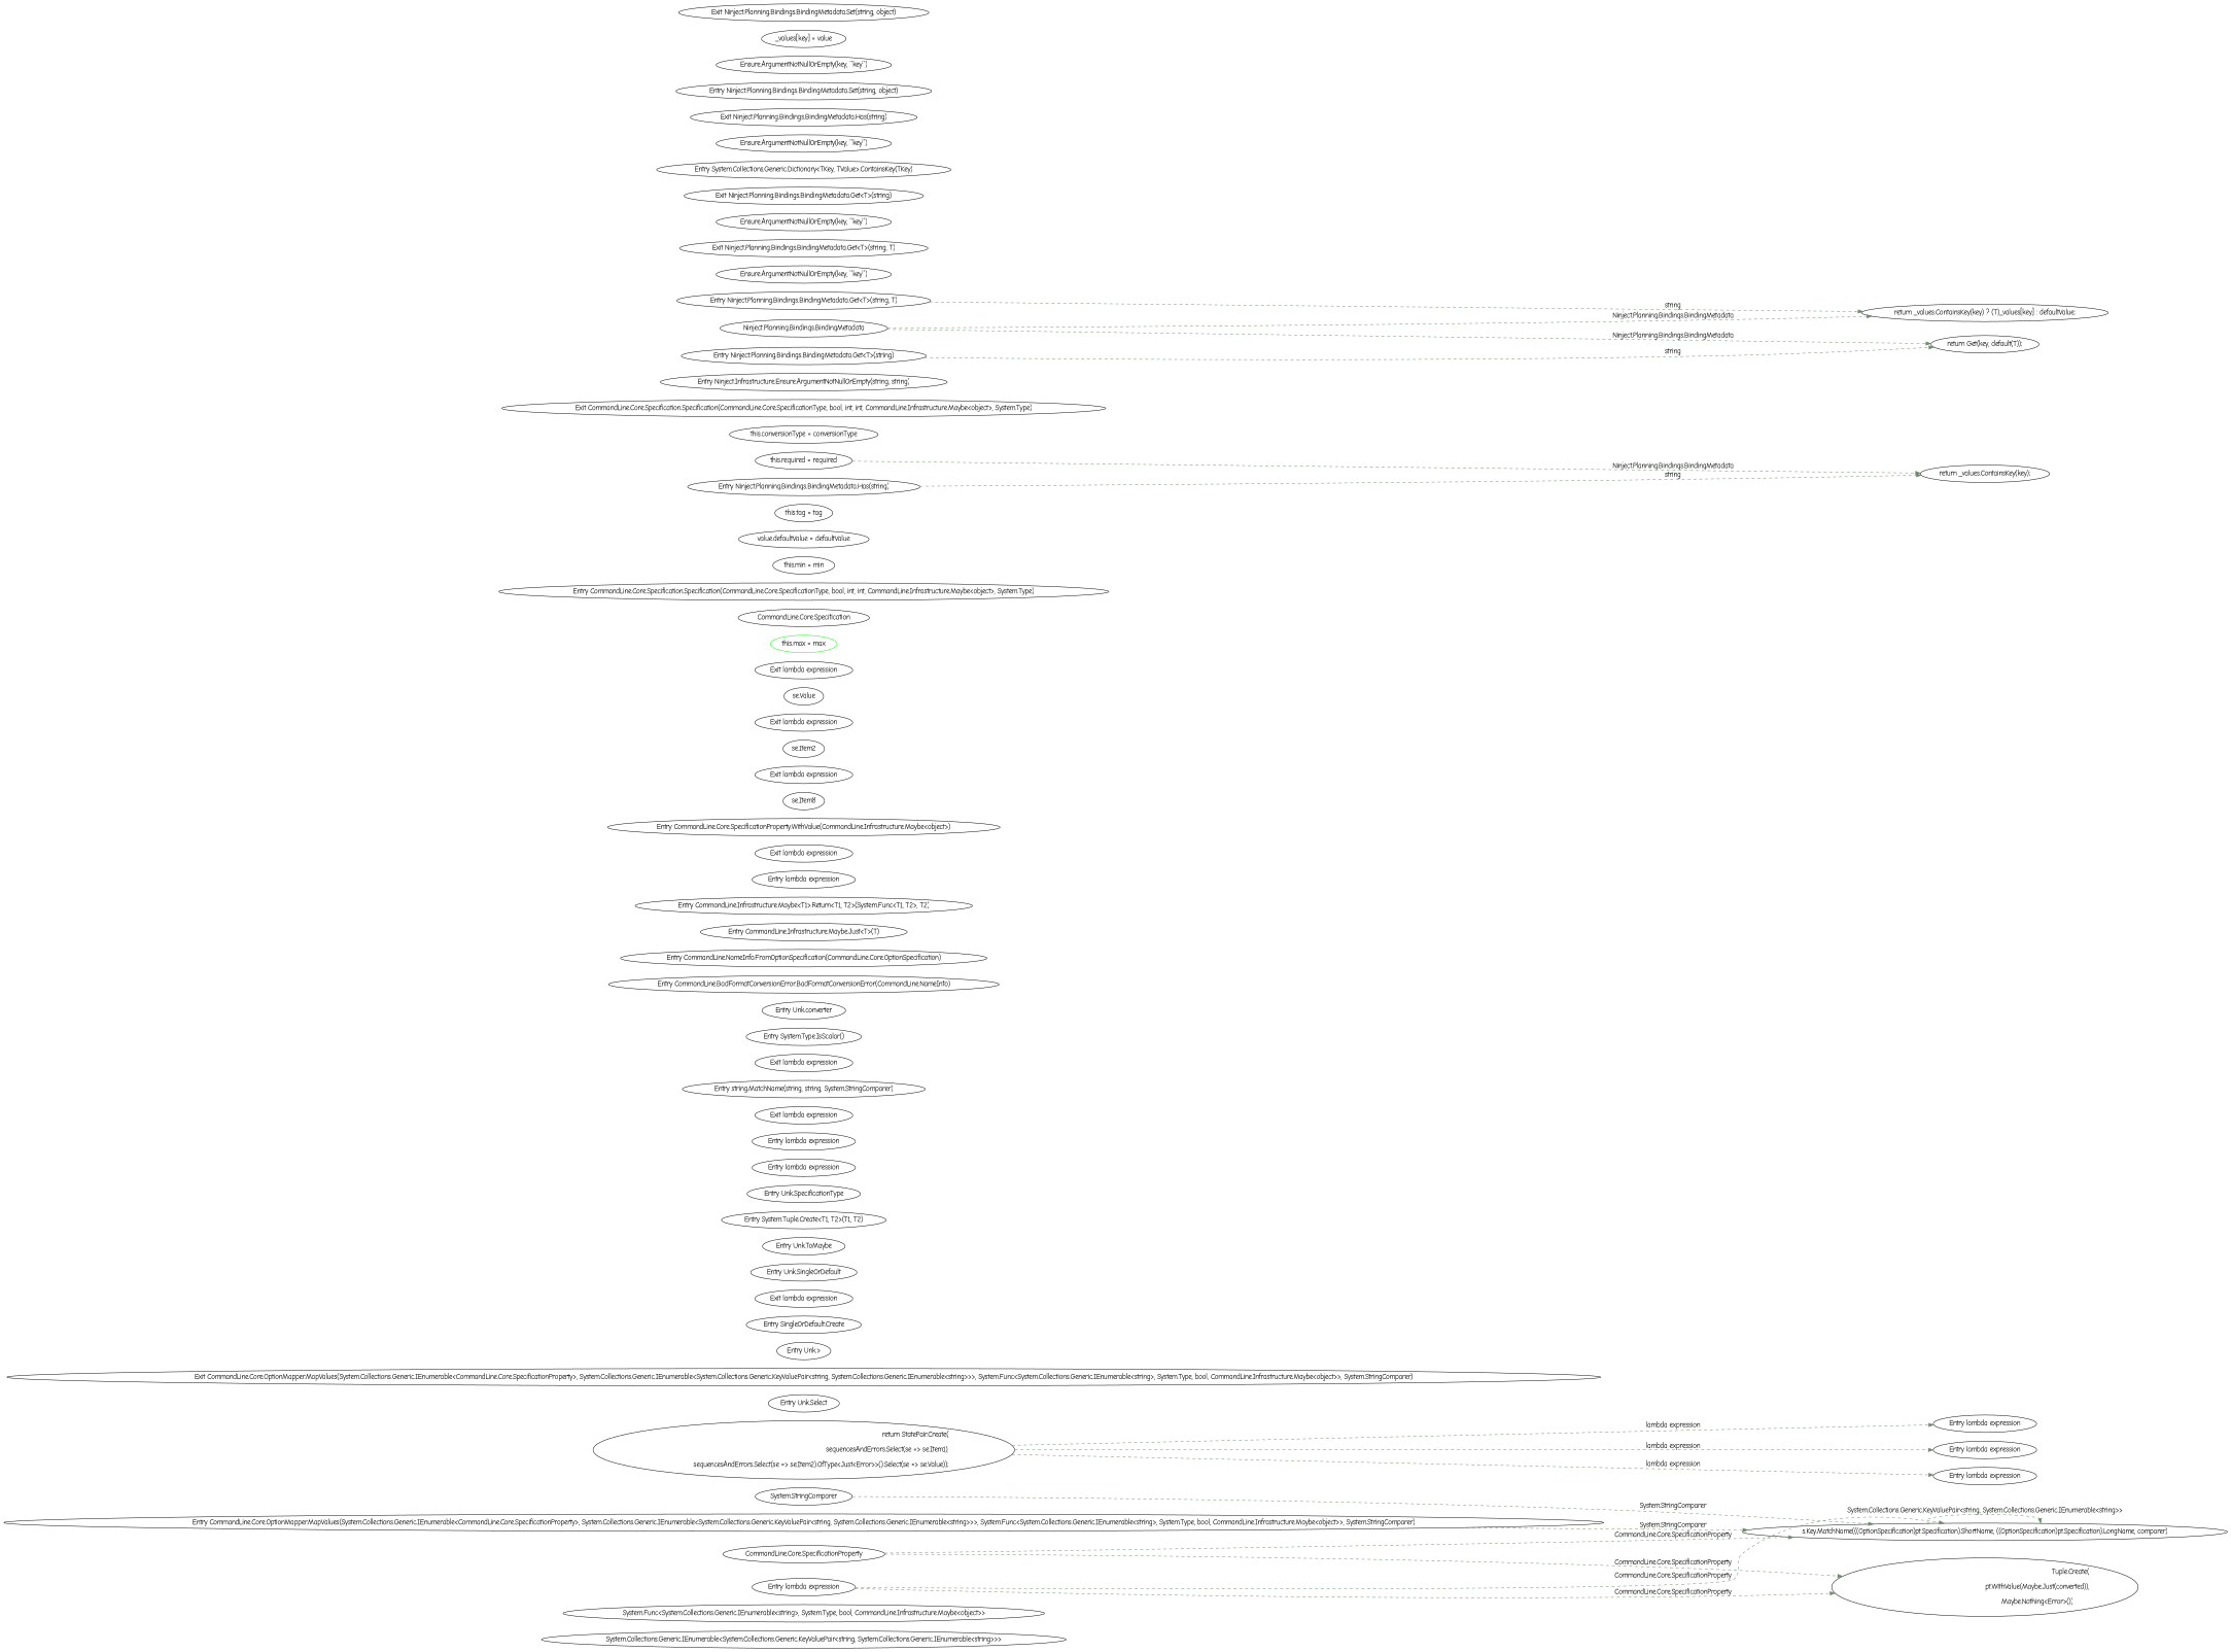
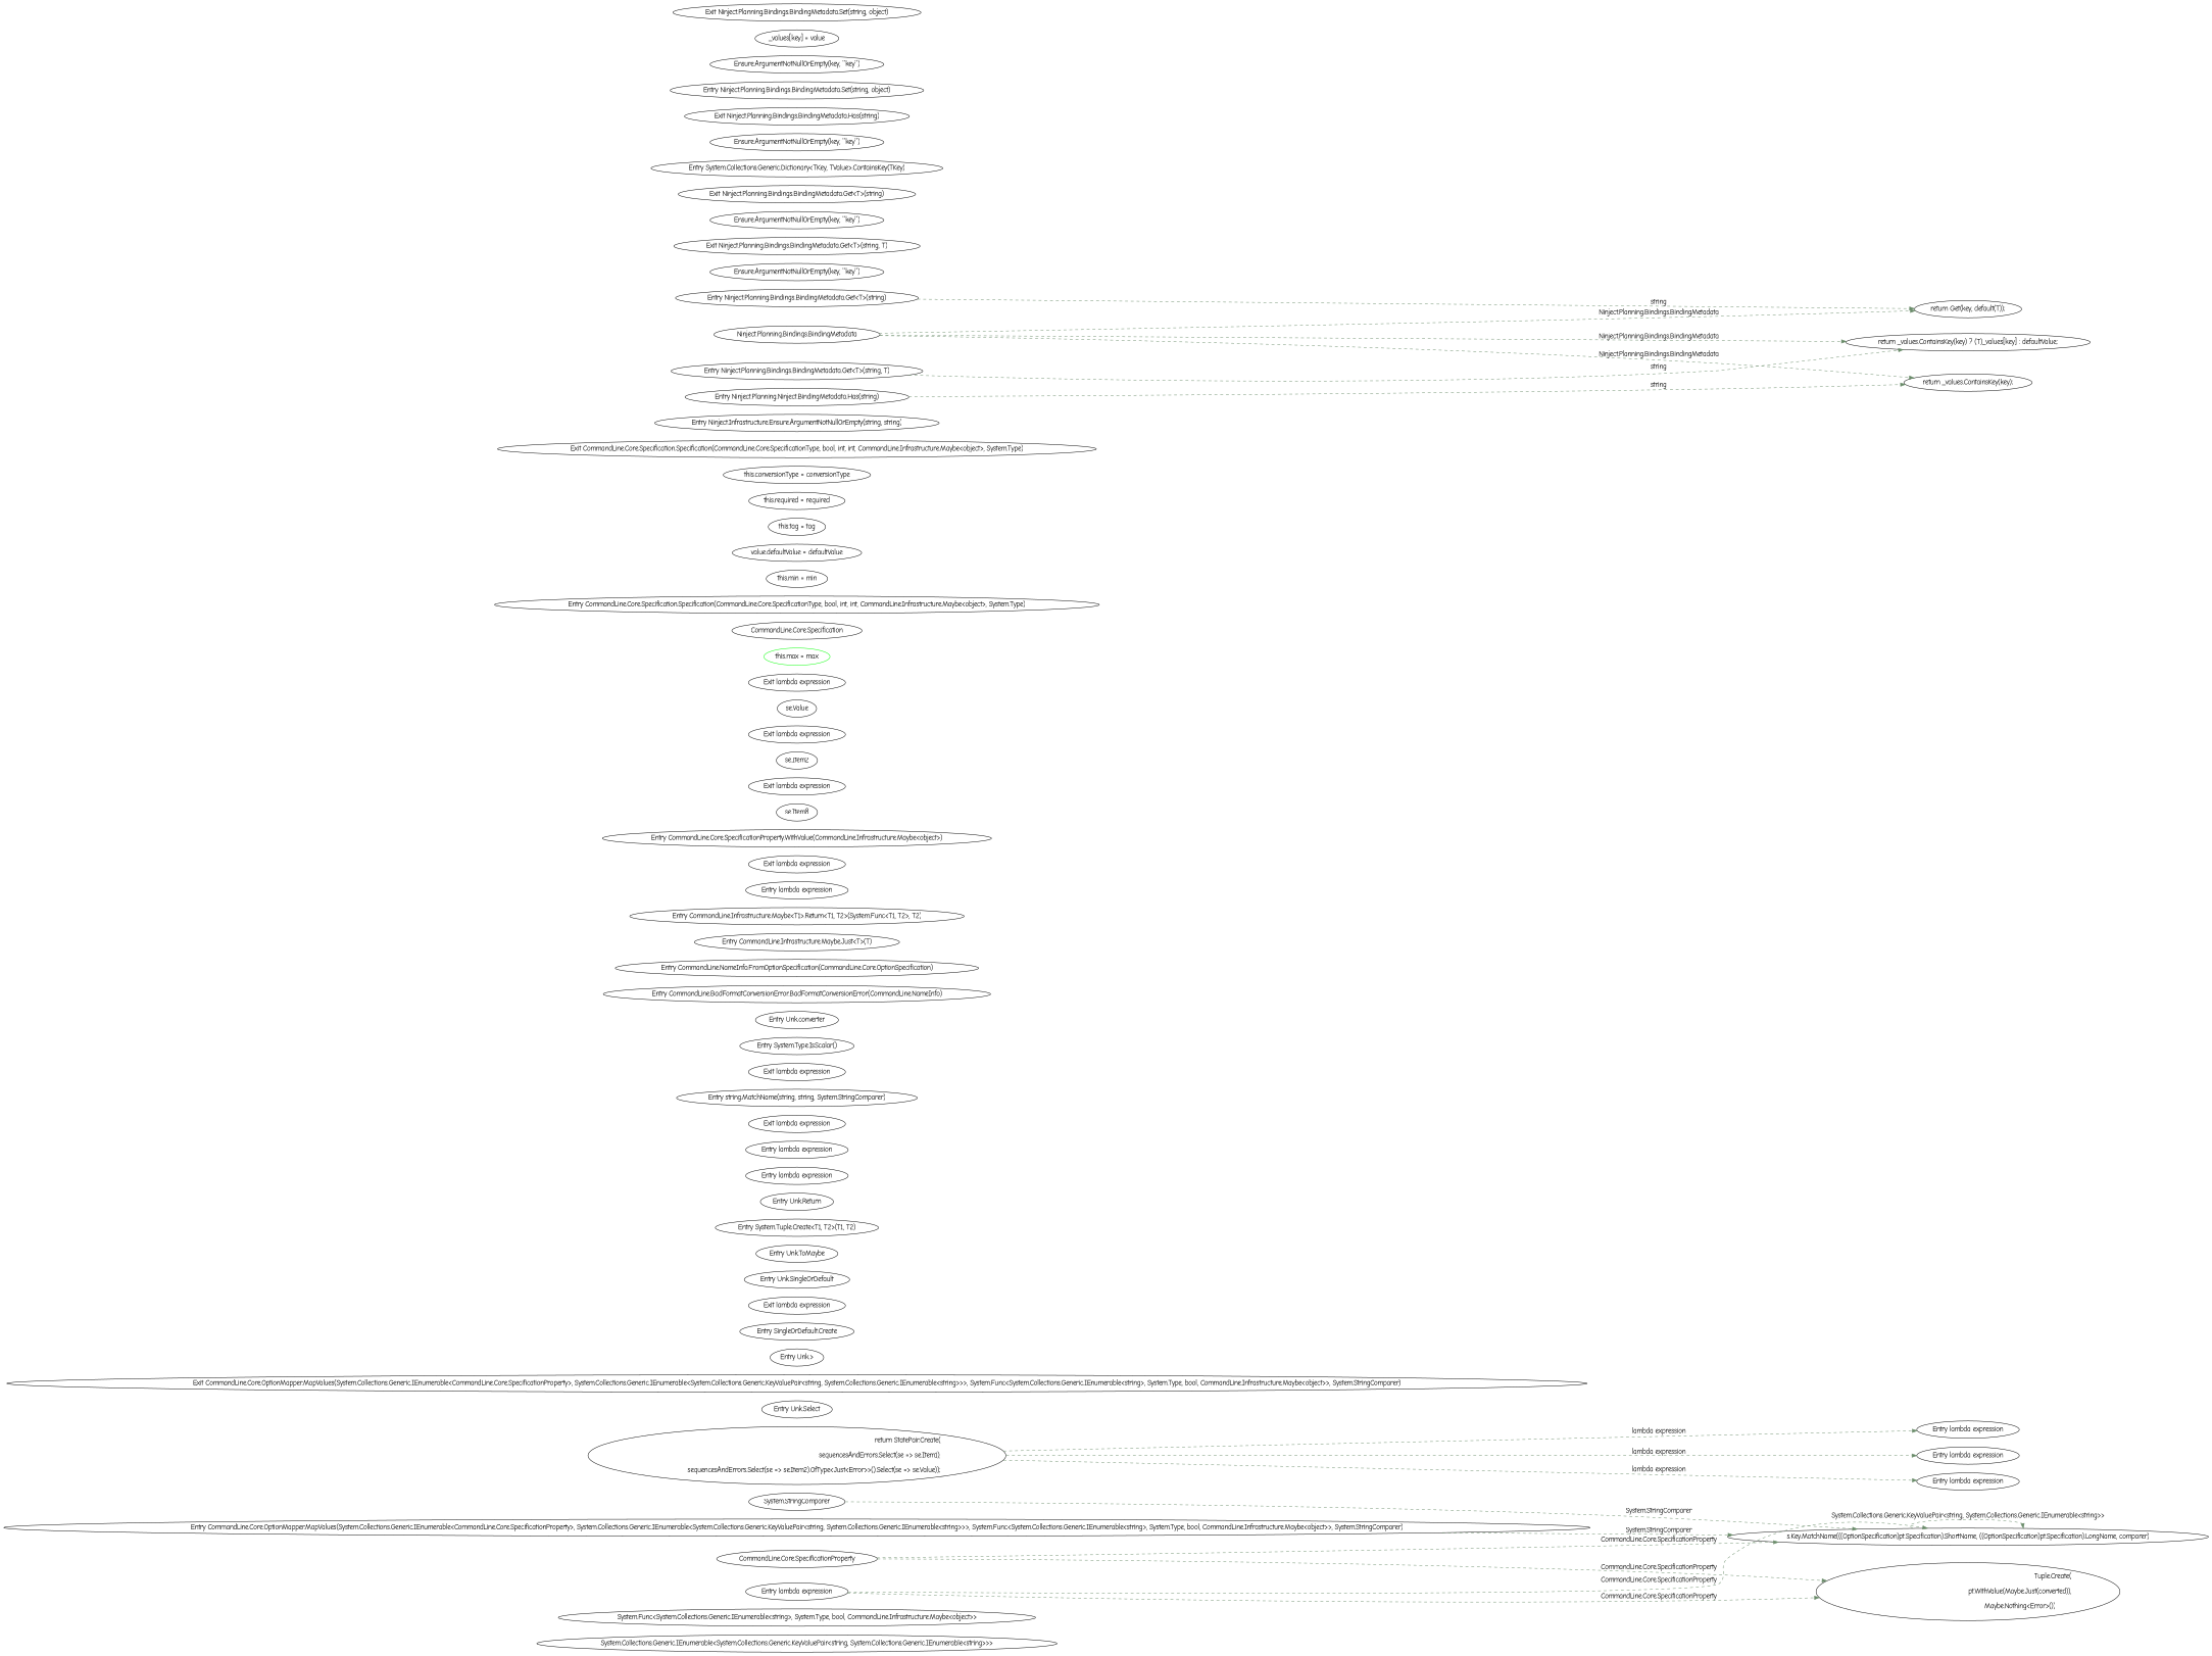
  digraph {
    fontname="Comic Neue"
    rankdir=LR
    node [fontname="Comic Neue" cluster="lambda expression"]
    edge [color=darkseagreen4 fontname="Comic Neue" style=dashed]
    n1 [label="System.Collections.Generic.IEnumerable<System.Collections.Generic.KeyValuePair<string, System.Collections.Generic.IEnumerable<string>>>" cluster=""]
    n2 [label="System.Func<System.Collections.Generic.IEnumerable<string>, System.Type, bool, CommandLine.Infrastructure.Maybe<object>>" cluster=""]
    n3 [label="System.StringComparer" cluster=""]
    n4 [label="s.Key.MatchName(((OptionSpecification)pt.Specification).ShortName, ((OptionSpecification)pt.Specification).LongName, comparer)" span="23-23"]
    n5 [label="CommandLine.Core.SpecificationProperty" cluster=""]
    n6 [label="Tuple.Create(\r\n                                                pt.WithValue(Maybe.Just(converted)),\r\n                                                Maybe.Nothing<Error>())" span="28-30"]
    n7 [cluster="CommandLine.Core.OptionMapper.MapValues(System.Collections.Generic.IEnumerable<CommandLine.Core.SpecificationProperty>, System.Collections.Generic.IEnumerable<System.Collections.Generic.KeyValuePair<string, System.Collections.Generic.IEnumerable<string>>>, System.Func<System.Collections.Generic.IEnumerable<string>, System.Type, bool, CommandLine.Infrastructure.Maybe<object>>, System.StringComparer)" label="Entry CommandLine.Core.OptionMapper.MapValues(System.Collections.Generic.IEnumerable<CommandLine.Core.SpecificationProperty>, System.Collections.Generic.IEnumerable<System.Collections.Generic.KeyValuePair<string, System.Collections.Generic.IEnumerable<string>>>, System.Func<System.Collections.Generic.IEnumerable<string>, System.Type, bool, CommandLine.Infrastructure.Maybe<object>>, System.StringComparer)" span="13-13"]
    n8 [cluster="CommandLine.Core.OptionMapper.MapValues(System.Collections.Generic.IEnumerable<CommandLine.Core.SpecificationProperty>, System.Collections.Generic.IEnumerable<System.Collections.Generic.KeyValuePair<string, System.Collections.Generic.IEnumerable<string>>>, System.Func<System.Collections.Generic.IEnumerable<string>, System.Type, bool, CommandLine.Infrastructure.Maybe<object>>, System.StringComparer)" label="return StatePair.Create(\r\n                sequencesAndErrors.Select(se => se.Item1),\r\n                sequencesAndErrors.Select(se => se.Item2).OfType<Just<Error>>().Select(se => se.Value));" span="36-38"]
    n9 [label="Entry lambda expression" span="37-37"]
    n10 [label="Entry lambda expression" span="38-38"]
    n11 [label="Entry lambda expression" span="38-38"]
    n12 [cluster="Unk.Select" label="Entry Unk.Select"]
    n13 [label="Entry lambda expression" span="20-34"]
    n14 [cluster="CommandLine.Core.OptionMapper.MapValues(System.Collections.Generic.IEnumerable<CommandLine.Core.SpecificationProperty>, System.Collections.Generic.IEnumerable<System.Collections.Generic.KeyValuePair<string, System.Collections.Generic.IEnumerable<string>>>, System.Func<System.Collections.Generic.IEnumerable<string>, System.Type, bool, CommandLine.Infrastructure.Maybe<object>>, System.StringComparer)" label="Exit CommandLine.Core.OptionMapper.MapValues(System.Collections.Generic.IEnumerable<CommandLine.Core.SpecificationProperty>, System.Collections.Generic.IEnumerable<System.Collections.Generic.KeyValuePair<string, System.Collections.Generic.IEnumerable<string>>>, System.Func<System.Collections.Generic.IEnumerable<string>, System.Type, bool, CommandLine.Infrastructure.Maybe<object>>, System.StringComparer)" span="13-13"]
    n15 [cluster="Unk.>" label="Entry Unk.>"]
    n16 [cluster="Unk.Create" label="Entry SingleOrDefault.Create"]
    n17 [label="Exit lambda expression" span="20-34"]
    n18 [cluster="Unk.SingleOrDefault" label="Entry Unk.SingleOrDefault"]
    n19 [cluster="Unk.ToMaybe" label="Entry Unk.ToMaybe"]
    n20 [cluster="System.Tuple.Create<T1, T2>(T1, T2)" label="Entry System.Tuple.Create<T1, T2>(T1, T2)" span="0-0"]
-   n21 [cluster="Unk.Return" label="Entry Unk.SpecificationType"]
+   n21 [cluster="Unk.Return" label="Entry Unk.Return"]
    n22 [label="Entry lambda expression" span="22-23"]
    n23 [label="Entry lambda expression" span="25-33"]
    n24 [label="Exit lambda expression" span="22-23"]
    n25 [cluster="string.MatchName(string, string, System.StringComparer)" label="Entry string.MatchName(string, string, System.StringComparer)" span="8-8"]
    n26 [label="Exit lambda expression" span="25-33"]
    n27 [cluster="System.Type.IsScalar()" label="Entry System.Type.IsScalar()" span="33-33"]
    n28 [cluster="Unk.converter" label="Entry Unk.converter"]
    n29 [cluster="CommandLine.BadFormatConversionError.BadFormatConversionError(CommandLine.NameInfo)" label="Entry CommandLine.BadFormatConversionError.BadFormatConversionError(CommandLine.NameInfo)" span="305-305"]
    n30 [cluster="CommandLine.NameInfo.FromOptionSpecification(CommandLine.Core.OptionSpecification)" label="Entry CommandLine.NameInfo.FromOptionSpecification(CommandLine.Core.OptionSpecification)" span="60-60"]
    n31 [cluster="CommandLine.Infrastructure.Maybe.Just<T>(T)" label="Entry CommandLine.Infrastructure.Maybe.Just<T>(T)" span="71-71"]
    n32 [cluster="CommandLine.Infrastructure.Maybe<T1>.Return<T1, T2>(System.Func<T1, T2>, T2)" label="Entry CommandLine.Infrastructure.Maybe<T1>.Return<T1, T2>(System.Func<T1, T2>, T2)" span="103-103"]
    n33 [label="Entry lambda expression" span="27-30"]
    n34 [label="Exit lambda expression" span="27-30"]
    n35 [cluster="CommandLine.Core.SpecificationProperty.WithValue(CommandLine.Infrastructure.Maybe<object>)" label="Entry CommandLine.Core.SpecificationProperty.WithValue(CommandLine.Infrastructure.Maybe<object>)" span="18-18"]
    n36 [label="se.Item8" span="37-37"]
    n37 [label="Exit lambda expression" span="37-37"]
    n38 [label="se.Item2" span="38-38"]
    n39 [label="Exit lambda expression" span="38-38"]
    n40 [label="se.Value" span="38-38"]
    n41 [label="Exit lambda expression" span="38-38"]
    n42 [cluster="CommandLine.Core.Specification.Specification(CommandLine.Core.SpecificationType, bool, int, int, CommandLine.Infrastructure.Maybe<object>, System.Type)" color=green community=0 label="this.max = max" prediction=0 span="33-33"]
    n43 [label="CommandLine.Core.Specification" cluster=""]
    n44 [cluster="CommandLine.Core.Specification.Specification(CommandLine.Core.SpecificationType, bool, int, int, CommandLine.Infrastructure.Maybe<object>, System.Type)" label="Entry CommandLine.Core.Specification.Specification(CommandLine.Core.SpecificationType, bool, int, int, CommandLine.Infrastructure.Maybe<object>, System.Type)" span="28-28"]
    n45 [cluster="CommandLine.Core.Specification.Specification(CommandLine.Core.SpecificationType, bool, int, int, CommandLine.Infrastructure.Maybe<object>, System.Type)" label="this.min = min" span="32-32"]
    n46 [cluster="CommandLine.Core.Specification.Specification(CommandLine.Core.SpecificationType, bool, int, int, CommandLine.Infrastructure.Maybe<object>, System.Type)" label="value.defaultValue = defaultValue" span="35-35"]
    n47 [cluster="CommandLine.Core.Specification.Specification(CommandLine.Core.SpecificationType, bool, int, int, CommandLine.Infrastructure.Maybe<object>, System.Type)" label="this.tag = tag" span="30-30"]
    n48 [cluster="CommandLine.Core.Specification.Specification(CommandLine.Core.SpecificationType, bool, int, int, CommandLine.Infrastructure.Maybe<object>, System.Type)" label="this.required = required" span="31-31"]
    n49 [cluster="CommandLine.Core.Specification.Specification(CommandLine.Core.SpecificationType, bool, int, int, CommandLine.Infrastructure.Maybe<object>, System.Type)" label="this.conversionType = conversionType" span="36-36"]
    n50 [cluster="CommandLine.Core.Specification.Specification(CommandLine.Core.SpecificationType, bool, int, int, CommandLine.Infrastructure.Maybe<object>, System.Type)" label="Exit CommandLine.Core.Specification.Specification(CommandLine.Core.SpecificationType, bool, int, int, CommandLine.Infrastructure.Maybe<object>, System.Type)" span="28-28"]
    n51 [cluster="Ninject.Infrastructure.Ensure.ArgumentNotNullOrEmpty(string, string)" file="ParserTests.cs" label="Entry Ninject.Infrastructure.Ensure.ArgumentNotNullOrEmpty(string, string)" span="22-22"]
    n52 [cluster="Ninject.Planning.Bindings.BindingMetadata.Get<T>(string, T)" file="ParserTests.cs" label="Entry Ninject.Planning.Bindings.BindingMetadata.Get<T>(string, T)" span="59-59"]
    n53 [cluster="Ninject.Planning.Bindings.BindingMetadata.Get<T>(string, T)" file="ParserTests.cs" label="return _values.ContainsKey(key) ? (T)_values[key] : defaultValue;" span="62-62"]
    n54 [cluster="Ninject.Planning.Bindings.BindingMetadata.Get<T>(string, T)" file="ParserTests.cs" label="Ensure.ArgumentNotNullOrEmpty(key, ''key'')" span="61-61"]
    n55 [cluster="Ninject.Planning.Bindings.BindingMetadata.Get<T>(string, T)" file="ParserTests.cs" label="Exit Ninject.Planning.Bindings.BindingMetadata.Get<T>(string, T)" span="59-59"]
    n56 [cluster="Ninject.Planning.Bindings.BindingMetadata.Get<T>(string)" file="ParserTests.cs" label="Entry Ninject.Planning.Bindings.BindingMetadata.Get<T>(string)" span="47-47"]
    n57 [cluster="Ninject.Planning.Bindings.BindingMetadata.Get<T>(string)" file="ParserTests.cs" label="return Get(key, default(T));" span="50-50"]
    n58 [cluster="Ninject.Planning.Bindings.BindingMetadata.Get<T>(string)" file="ParserTests.cs" label="Ensure.ArgumentNotNullOrEmpty(key, ''key'')" span="49-49"]
    n59 [cluster="Ninject.Planning.Bindings.BindingMetadata.Get<T>(string)" file="ParserTests.cs" label="Exit Ninject.Planning.Bindings.BindingMetadata.Get<T>(string)" span="47-47"]
    n60 [cluster="System.Collections.Generic.Dictionary<TKey, TValue>.ContainsKey(TKey)" file="ParserTests.cs" label="Entry System.Collections.Generic.Dictionary<TKey, TValue>.ContainsKey(TKey)" span="0-0"]
-   n61 [cluster="Ninject.Planning.Bindings.BindingMetadata.Has(string)" file="ParserTests.cs" label="Entry Ninject.Planning.Bindings.BindingMetadata.Has(string)" span="35-35"]
+   n61 [cluster="Ninject.Planning.Bindings.BindingMetadata.Has(string)" file="ParserTests.cs" label="Entry Ninject.Planning.Ninject.BindingMetadata.Has(string)" span="35-35"]
    n62 [cluster="Ninject.Planning.Bindings.BindingMetadata.Has(string)" file="ParserTests.cs" label="return _values.ContainsKey(key);" span="38-38"]
    n63 [cluster="Ninject.Planning.Bindings.BindingMetadata.Has(string)" file="ParserTests.cs" label="Ensure.ArgumentNotNullOrEmpty(key, ''key'')" span="37-37"]
    n64 [cluster="Ninject.Planning.Bindings.BindingMetadata.Has(string)" file="ParserTests.cs" label="Exit Ninject.Planning.Bindings.BindingMetadata.Has(string)" span="35-35"]
    n65 [cluster="Ninject.Planning.Bindings.BindingMetadata.Set(string, object)" file="ParserTests.cs" label="Entry Ninject.Planning.Bindings.BindingMetadata.Set(string, object)" span="70-70"]
    n66 [cluster="Ninject.Planning.Bindings.BindingMetadata.Set(string, object)" file="ParserTests.cs" label="Ensure.ArgumentNotNullOrEmpty(key, ''key'')" span="72-72"]
    n67 [cluster="Ninject.Planning.Bindings.BindingMetadata.Set(string, object)" file="ParserTests.cs" label="_values[key] = value" span="73-73"]
    n68 [cluster="Ninject.Planning.Bindings.BindingMetadata.Set(string, object)" file="ParserTests.cs" label="Exit Ninject.Planning.Bindings.BindingMetadata.Set(string, object)" span="70-70"]
    n69 [file="ParserTests.cs" label="Ninject.Planning.Bindings.BindingMetadata" cluster=""]
    n3 -> n4 [label="System.StringComparer"]
    n4 -> n4 [label="System.Collections.Generic.KeyValuePair<string, System.Collections.Generic.IEnumerable<string>>"]
    n5 -> n4 [label="CommandLine.Core.SpecificationProperty"]
    n5 -> n6 [label="CommandLine.Core.SpecificationProperty"]
    n7 -> n4 [label="System.StringComparer"]
    n8 -> n9 [label="lambda expression"]
    n8 -> n10 [label="lambda expression"]
    n8 -> n11 [label="lambda expression"]
    n13 -> n4 [label="CommandLine.Core.SpecificationProperty"]
    n13 -> n6 [label="CommandLine.Core.SpecificationProperty"]
    n52 -> n53 [label=string]
    n56 -> n57 [label=string]
    n61 -> n62 [label=string]
    n69 -> n53 [label="Ninject.Planning.Bindings.BindingMetadata"]
    n69 -> n57 [label="Ninject.Planning.Bindings.BindingMetadata"]
-   n48 -> n62 [label="Ninject.Planning.Bindings.BindingMetadata"]
+   n69 -> n62 [label="Ninject.Planning.Bindings.BindingMetadata"]
  }
